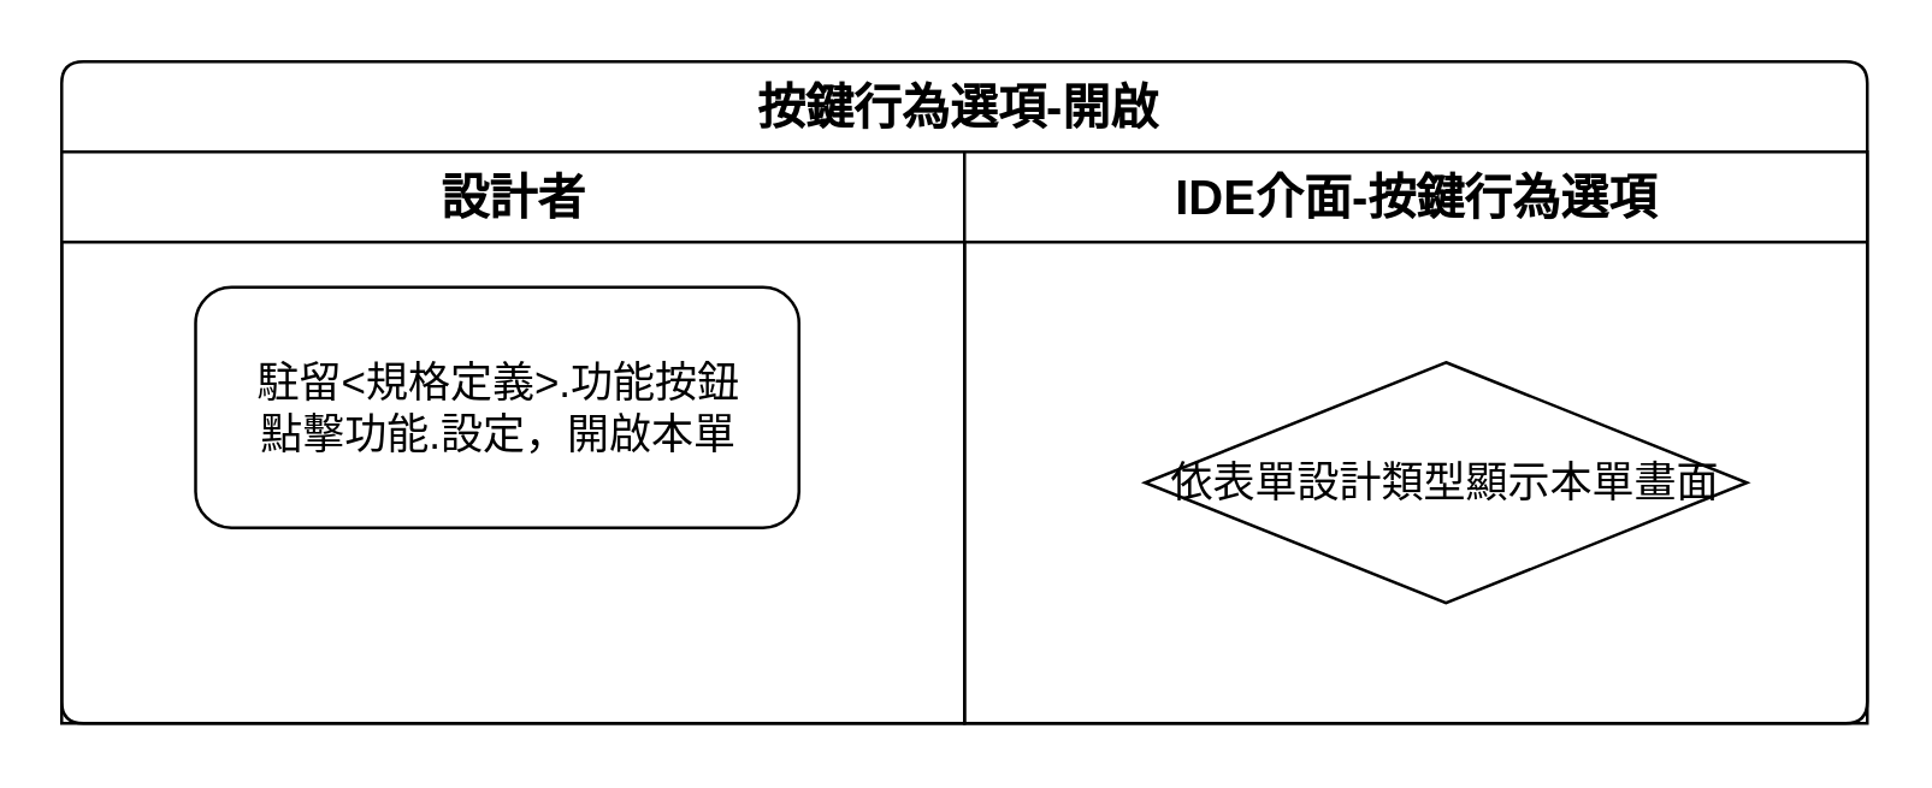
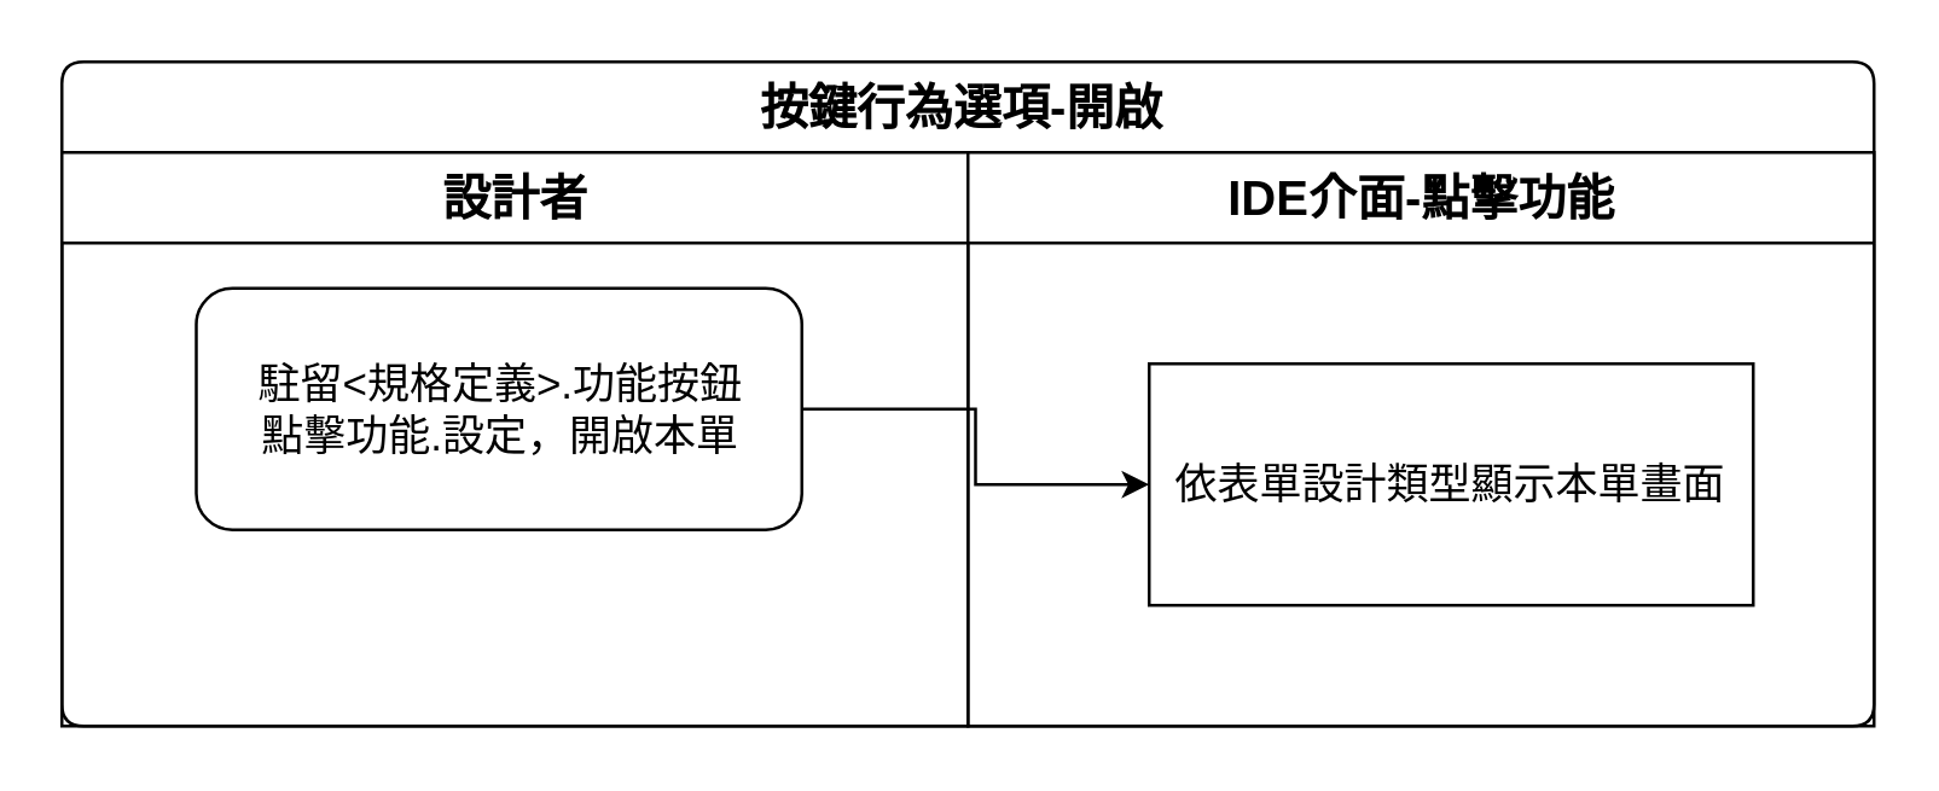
  <mxCell id="0" />
  <mxCell id="1" parent="0" />
  <mxCell id="2" value="按鍵行為選項-開啟&amp;nbsp;" style="swimlane;html=1;childLayout=stackLayout;resizeParent=1;resizeParentMax=0;strokeColor=#000000;strokeWidth=1;fontSize=16;rounded=1;arcSize=8;startSize=30;" parent="1" vertex="1"><mxGeometry x="20" y="20" width="600" height="220" as="geometry" /></mxCell>
  <mxCell id="3" value="設計者" style="swimlane;html=1;startSize=30;fontSize=16;strokeWidth=1;" parent="2" vertex="1"><mxGeometry y="30" width="300" height="190" as="geometry" /></mxCell>
  <mxCell id="4" value="駐留&amp;lt;規格定義&amp;gt;.功能按鈕&lt;br&gt;點擊功能.設定，開啟本單" style="rounded=1;whiteSpace=wrap;html=1;strokeWidth=1;fontSize=14;" parent="3" vertex="1"><mxGeometry x="44.5" y="45" width="200.5" height="80" as="geometry" /></mxCell>
- <mxCell id="6" value="IDE介面-按鍵行為選項" style="swimlane;html=1;startSize=30;fontSize=16;strokeWidth=1;" parent="2" vertex="1"><mxGeometry x="300" y="30" width="300" height="190" as="geometry" /></mxCell>
- <mxCell id="7" value="依表單設計類型顯示本單畫面" style="rhombus;whiteSpace=wrap;html=1;strokeWidth=1;fontSize=14;" parent="6" vertex="1"><mxGeometry x="60" y="70" width="200" height="80" as="geometry" /></mxCell>
+ <mxCell id="5" style="edgeStyle=orthogonalEdgeStyle;rounded=0;orthogonalLoop=1;jettySize=auto;html=1;" parent="2" source="4" target="7" edge="1"><mxGeometry relative="1" as="geometry" /></mxCell>
+ <mxCell id="6" value="IDE介面-點擊功能" style="swimlane;html=1;startSize=30;fontSize=16;strokeWidth=1;" parent="2" vertex="1"><mxGeometry x="300" y="30" width="300" height="190" as="geometry" /></mxCell>
+ <mxCell id="7" value="依表單設計類型顯示本單畫面" style="rounded=0;whiteSpace=wrap;html=1;strokeWidth=1;fontSize=14;" parent="6" vertex="1"><mxGeometry x="60" y="70" width="200" height="80" as="geometry" /></mxCell>
